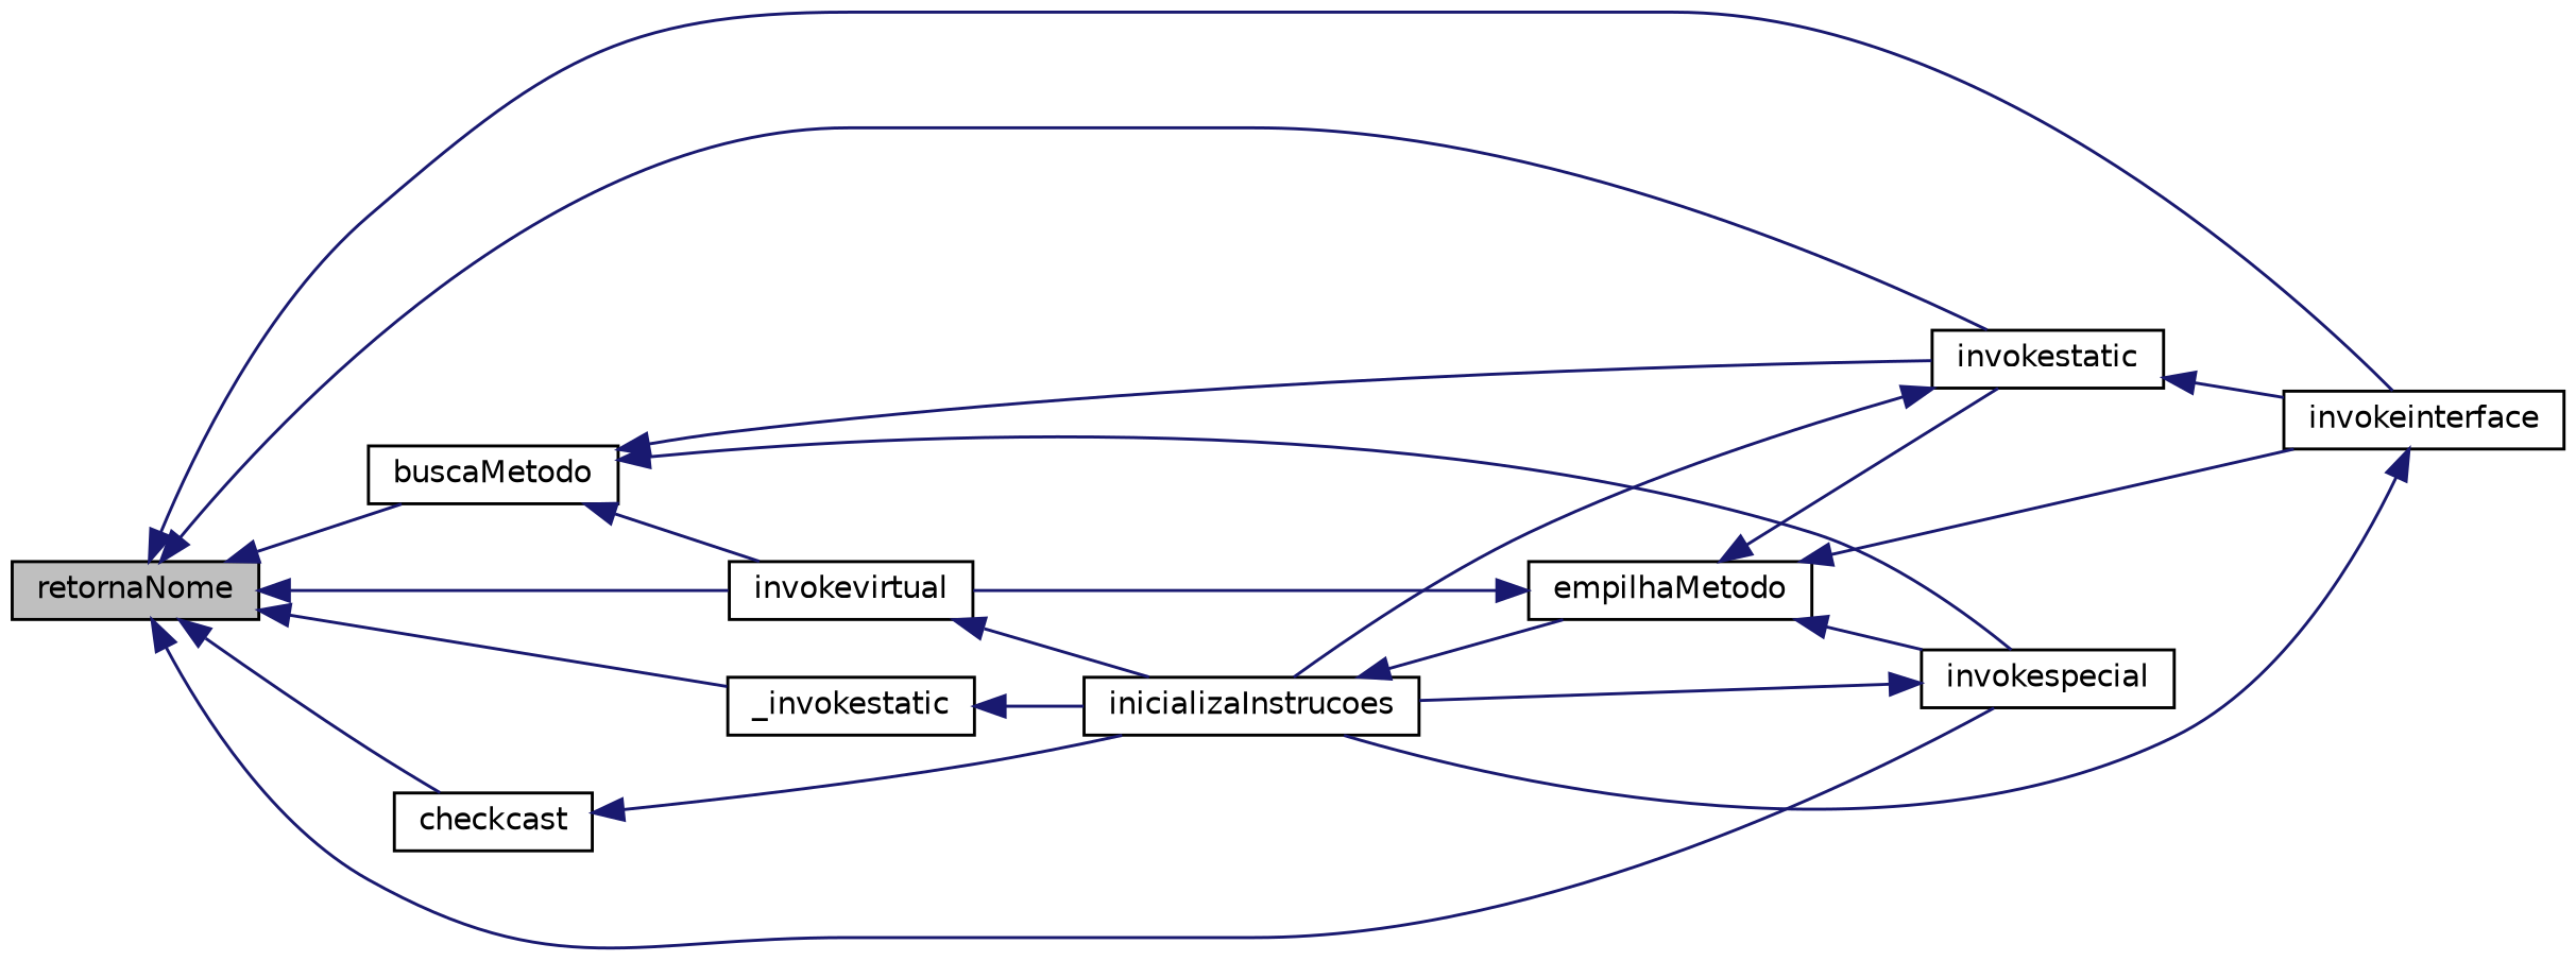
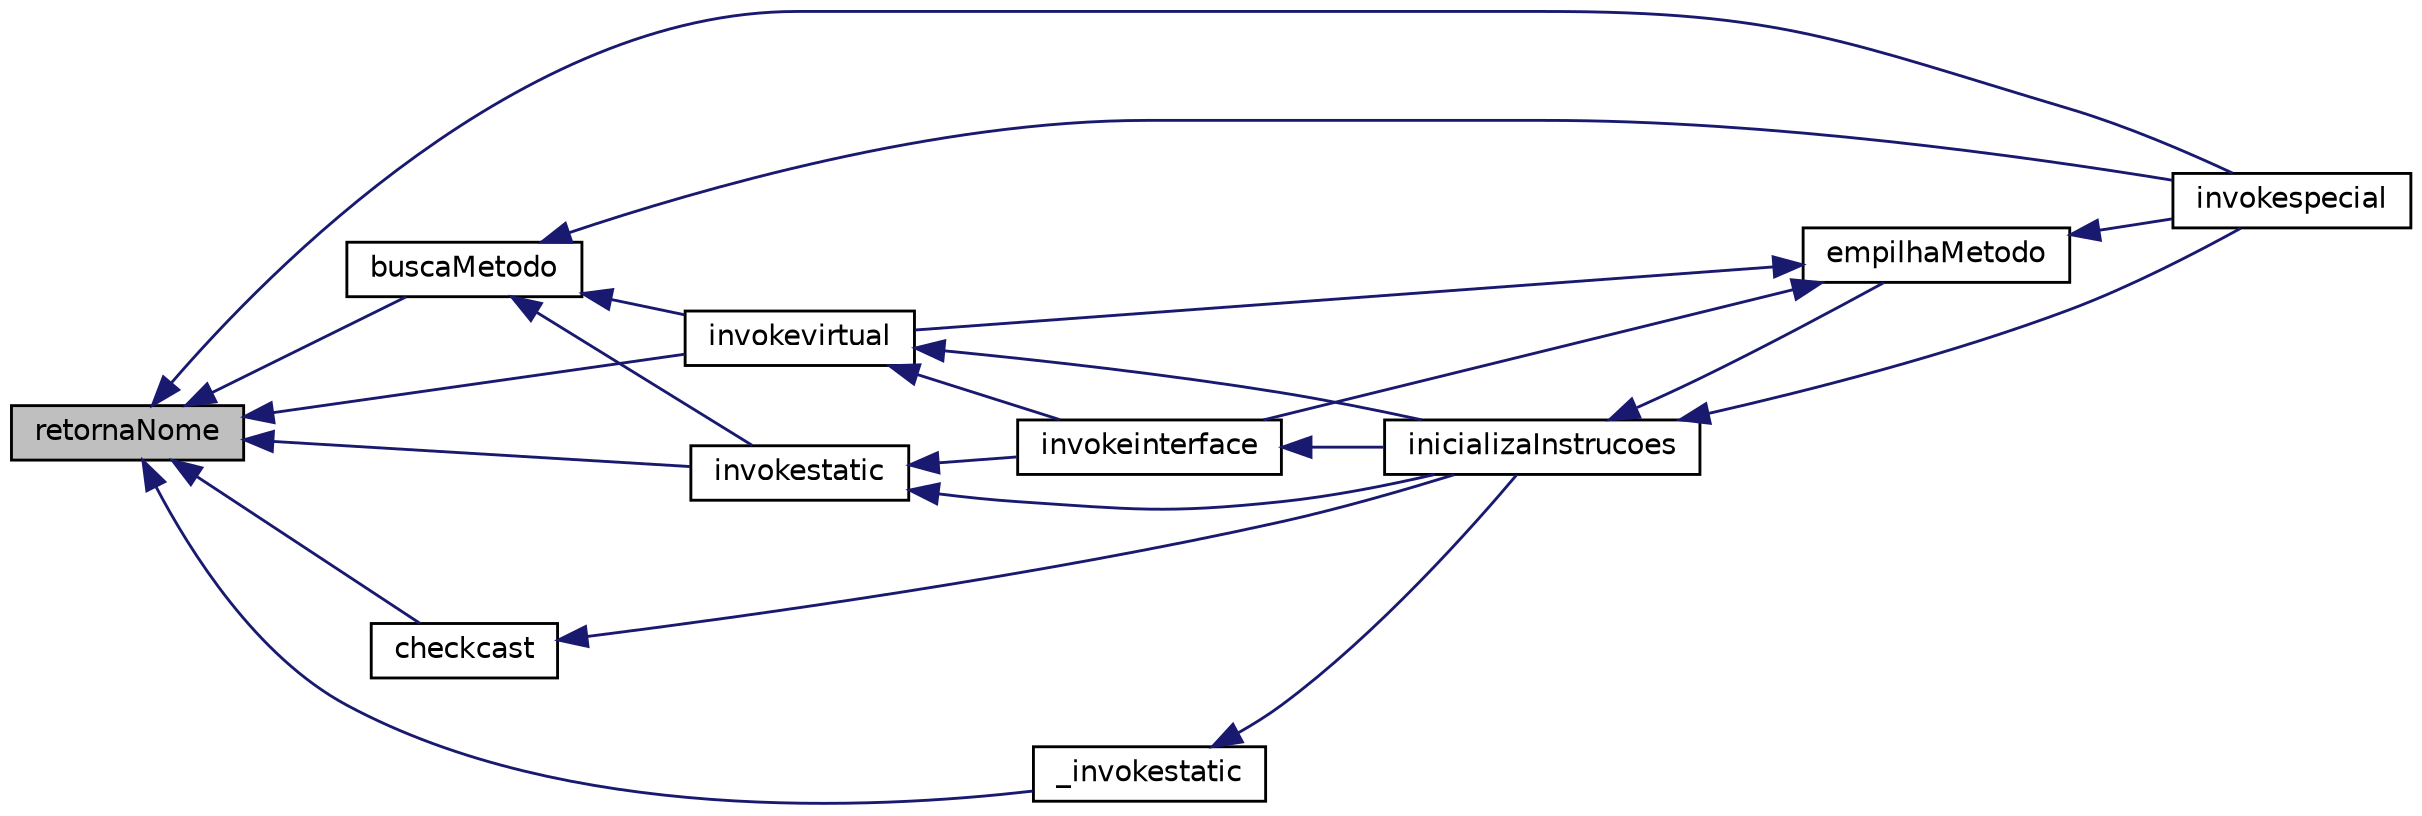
  digraph {
    rankdir=LR
    node [color=black fillcolor=white fontname=Helvetica fontsize=10 shape=record style=filled]
    edge [color=midnightblue dir=back fontname=Helvetica fontsize=10 labelfontname=Helvetica labelfontsize=10 style=solid]
    n1 [fillcolor=grey75 fontcolor=black height=0.2 label=retornaNome width=0.4]
    n2 [height=0.2 label=invokevirtual width=0.4]
    n3 [height=0.2 label=invokespecial width=0.4]
    n4 [height=0.2 label=invokestatic width=0.4]
    n5 [height=0.2 label=invokeinterface width=0.4]
    n6 [height=0.2 label=_invokestatic width=0.4]
    n7 [height=0.2 label=checkcast width=0.4]
    n8 [height=0.2 label=buscaMetodo width=0.4]
    n9 [height=0.2 label=inicializaInstrucoes width=0.4]
    n10 [height=0.2 label=empilhaMetodo width=0.4]
    n1 -> n2
    n1 -> n3
    n1 -> n4
-   n1 -> n5
+   n2 -> n5
    n1 -> n6
    n1 -> n7
    n1 -> n8
    n2 -> n9
-   n3 -> n9
+   n9 -> n3
    n4 -> n5
    n4 -> n9
    n5 -> n9
    n6 -> n9
    n7 -> n9
    n8 -> n2
    n8 -> n3
    n8 -> n4
    n9 -> n10
    n10 -> n2
    n10 -> n3
-   n10 -> n4
    n10 -> n5
  }
